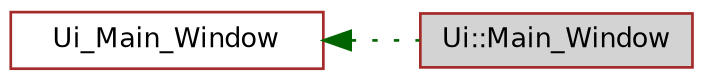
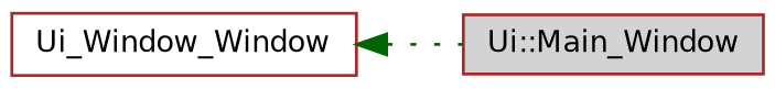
  digraph {
    rankdir=LR
    node [color=brown fontname=Helvetica fontsize=10 shape=record style=filled]
-   n1 [fillcolor=white height=0.2 label=Ui_Main_Window width=0.4]
+   n1 [fillcolor=white height=0.2 label=Ui_Window_Window width=0.4]
    n2 [fillcolor=lightgrey height=0.2 label="Ui::Main_Window" width=0.4]
    n1 -> n2 [color=darkgreen dir=back fontname=Helvetica fontsize=10 labelfontname=Helvetica labelfontsize=10 style=dotted]
  }
